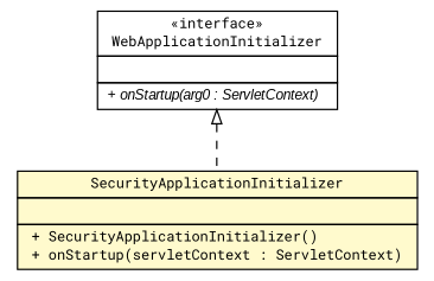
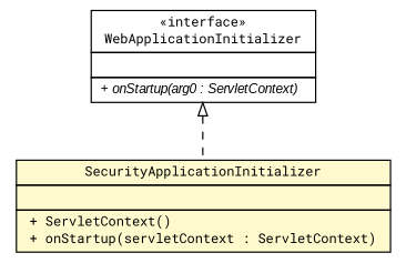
  digraph {
    nodesep=0.25
    ranksep=0.5
    fontname="Roboto Mono"
    node [fontcolor=black fontname="Roboto Mono" fontsize=10.0 shape=plaintext]
-   n1 [label=<<table title="br.gov.to.sefaz.seg.configuration.SecurityApplicationInitializer" border="0" cellborder="1" cellspacing="0" cellpadding="2" port="p" bgcolor="lemonChiffon" href="./SecurityApplicationInitializer.html"> 		<tr><td><table border="0" cellspacing="0" cellpadding="1"> <tr><td align="center" balign="center"> SecurityApplicationInitializer </td></tr> 		</table></td></tr> 		<tr><td><table border="0" cellspacing="0" cellpadding="1"> <tr><td align="left" balign="left">  </td></tr> 		</table></td></tr> 		<tr><td><table border="0" cellspacing="0" cellpadding="1"> <tr><td align="left" balign="left"> + SecurityApplicationInitializer() </td></tr> <tr><td align="left" balign="left"> + onStartup(servletContext : ServletContext) </td></tr> 		</table></td></tr> 		</table>>]
+   n1 [label=<<table title="br.gov.to.sefaz.seg.configuration.SecurityApplicationInitializer" border="0" cellborder="1" cellspacing="0" cellpadding="2" port="p" bgcolor="lemonChiffon" href="./SecurityApplicationInitializer.html"> 		<tr><td><table border="0" cellspacing="0" cellpadding="1"> <tr><td align="center" balign="center"> SecurityApplicationInitializer </td></tr> 		</table></td></tr> 		<tr><td><table border="0" cellspacing="0" cellpadding="1"> <tr><td align="left" balign="left">  </td></tr> 		</table></td></tr> 		<tr><td><table border="0" cellspacing="0" cellpadding="1"> <tr><td align="left" balign="left"> + ServletContext() </td></tr> <tr><td align="left" balign="left"> + onStartup(servletContext : ServletContext) </td></tr> 		</table></td></tr> 		</table>>]
    n2 [label=<<table title="org.springframework.web.WebApplicationInitializer" border="0" cellborder="1" cellspacing="0" cellpadding="2" port="p" href="http://java.sun.com/j2se/1.4.2/docs/api/org/springframework/web/WebApplicationInitializer.html"> 		<tr><td><table border="0" cellspacing="0" cellpadding="1"> <tr><td align="center" balign="center"> &#171;interface&#187; </td></tr> <tr><td align="center" balign="center"> WebApplicationInitializer </td></tr> 		</table></td></tr> 		<tr><td><table border="0" cellspacing="0" cellpadding="1"> <tr><td align="left" balign="left">  </td></tr> 		</table></td></tr> 		<tr><td><table border="0" cellspacing="0" cellpadding="1"> <tr><td align="left" balign="left"><font face="arial italic" point-size="10.0"> + onStartup(arg0 : ServletContext) </font></td></tr> 		</table></td></tr> 		</table>>]
    n2 -> n1 [arrowtail=empty dir=back fontname="Roboto Mono" fontsize=10 headport=p labelfontname=arial labelfontsize=10 style=dashed tailport=p]
  }
